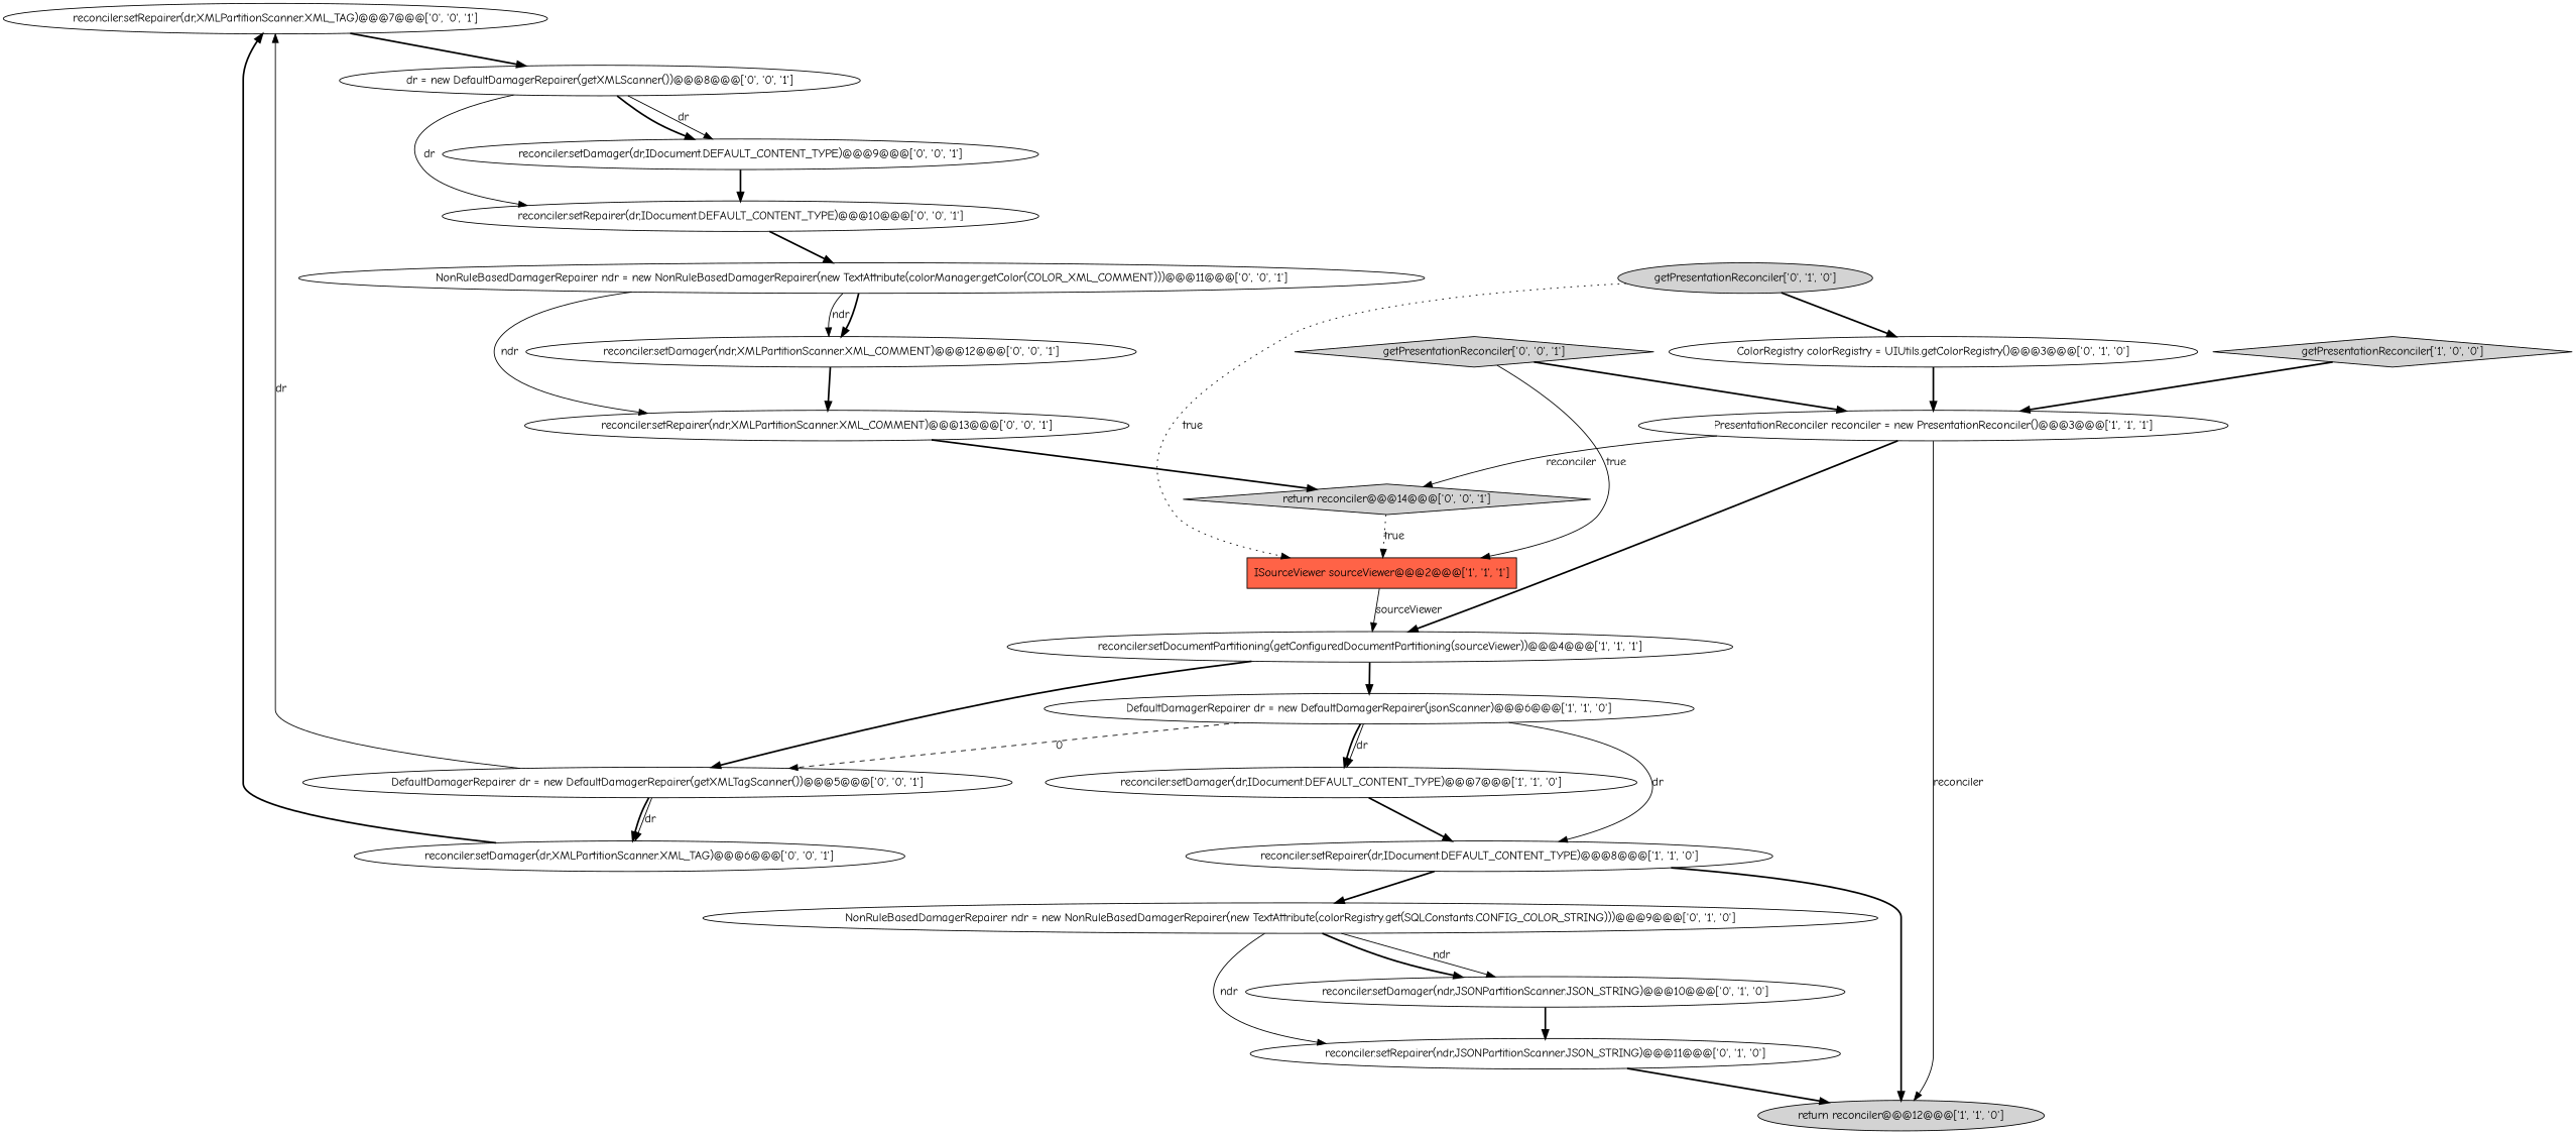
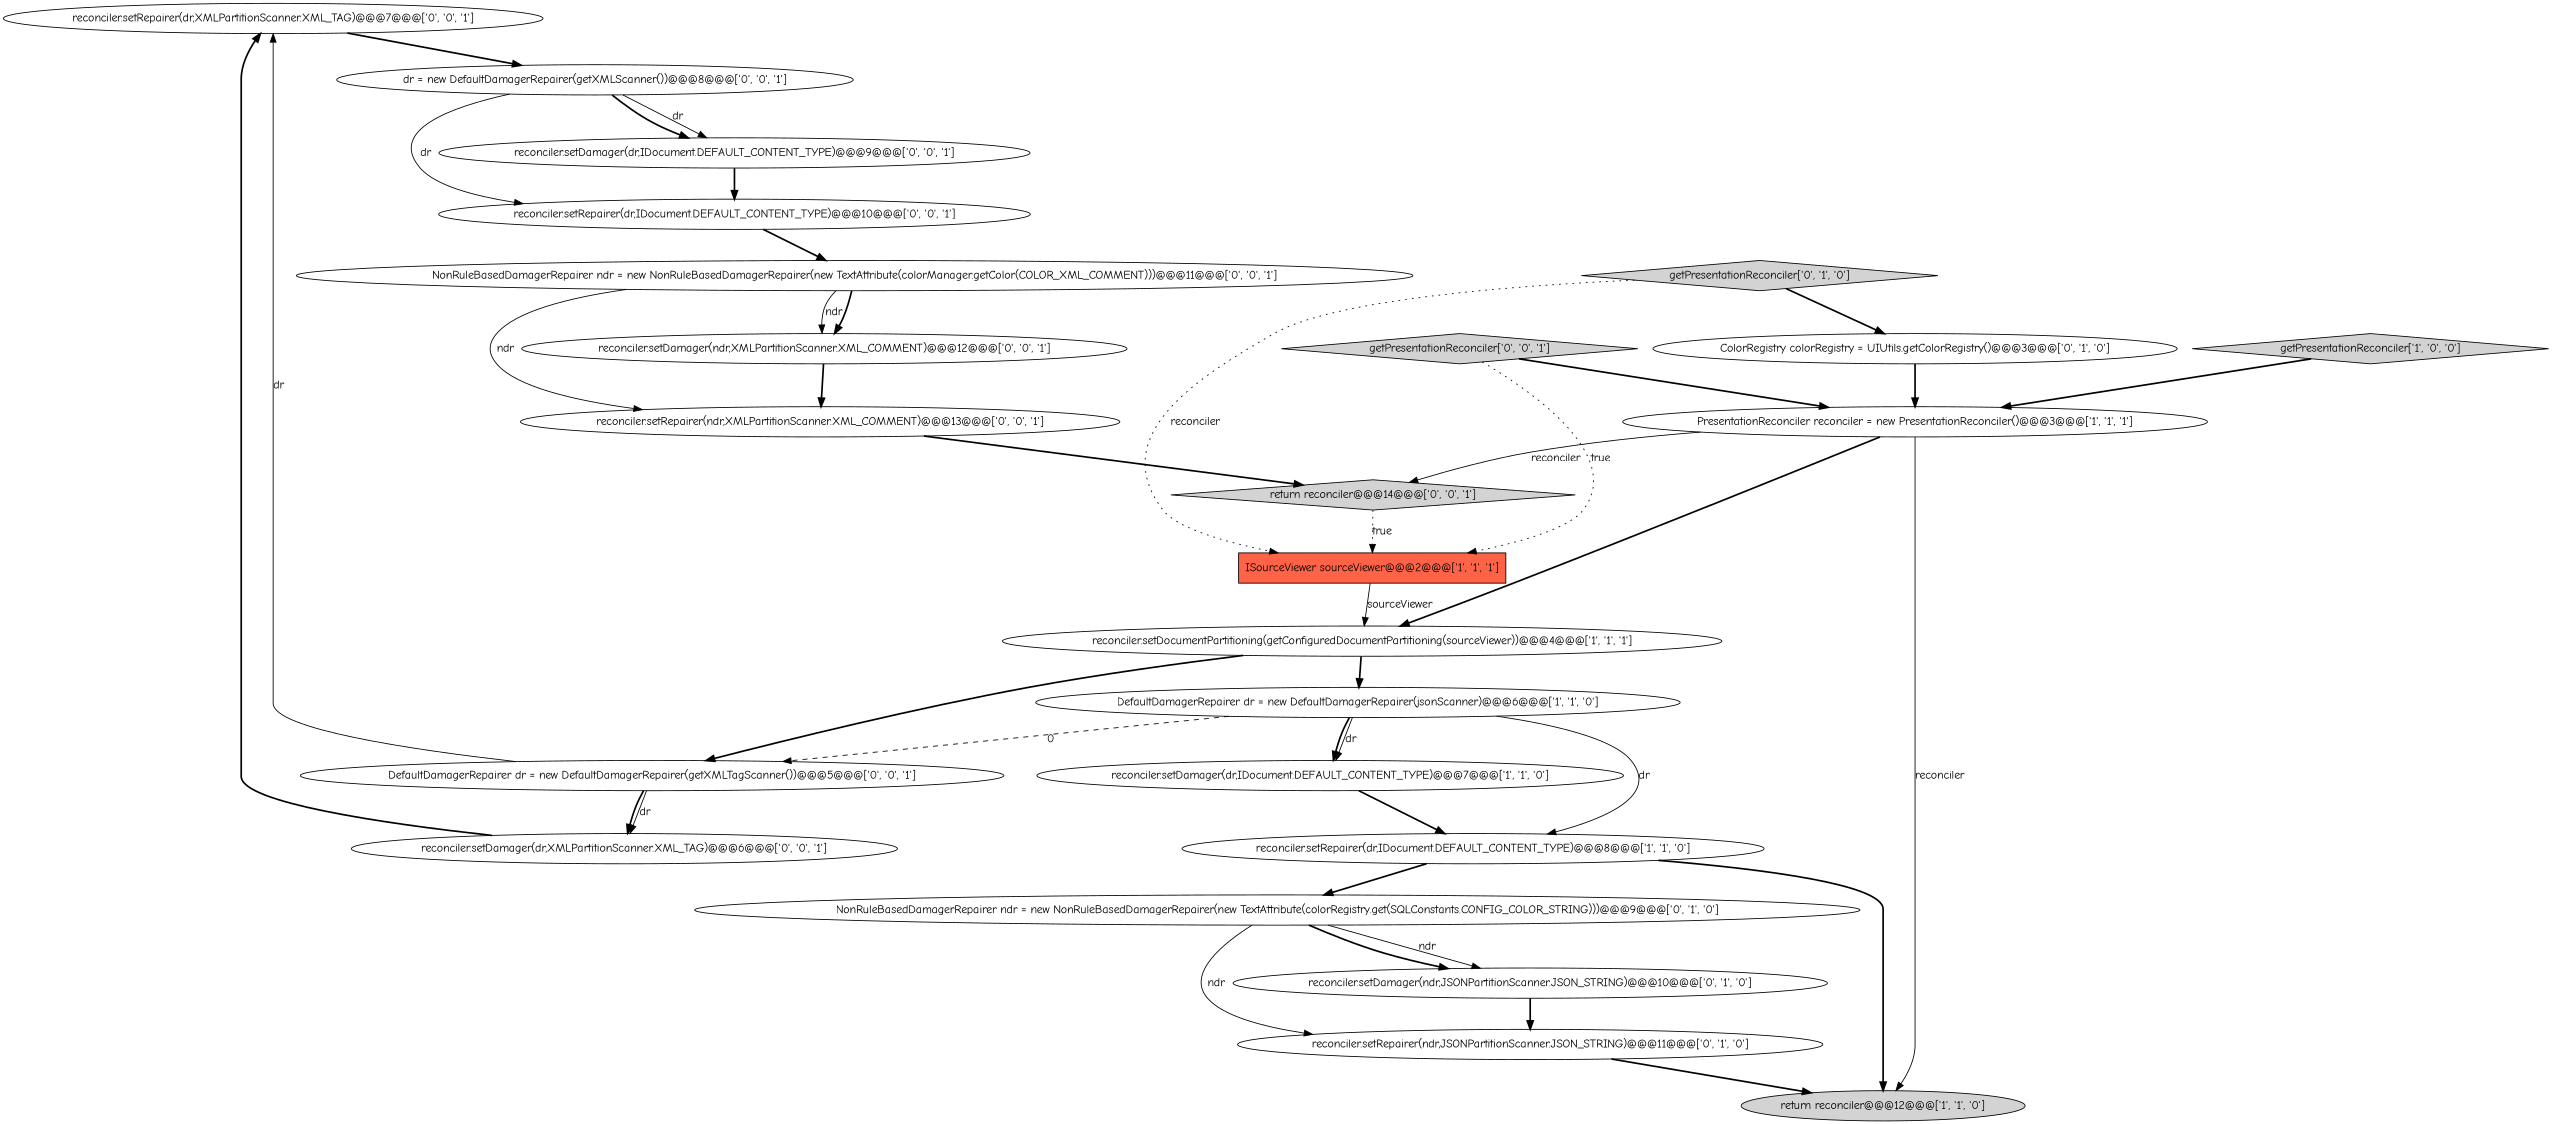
  digraph {
    fontname="Comic Neue"
    node [fillcolor=white fontname="Comic Neue" shape=ellipse style=filled]
    edge [fontname="Comic Neue" style=bold]
    n1 [label="reconciler.setRepairer(dr,XMLPartitionScanner.XML_TAG)@@@7@@@['0', '0', '1']"]
    n2 [label="dr = new DefaultDamagerRepairer(getXMLScanner())@@@8@@@['0', '0', '1']"]
    n3 [label="reconciler.setDamager(dr,IDocument.DEFAULT_CONTENT_TYPE)@@@9@@@['0', '0', '1']"]
    n4 [label="reconciler.setRepairer(dr,IDocument.DEFAULT_CONTENT_TYPE)@@@10@@@['0', '0', '1']"]
    n5 [label="reconciler.setDamager(ndr,XMLPartitionScanner.XML_COMMENT)@@@12@@@['0', '0', '1']"]
    n6 [label="reconciler.setRepairer(ndr,XMLPartitionScanner.XML_COMMENT)@@@13@@@['0', '0', '1']"]
    n7 [fillcolor=lightgray label="return reconciler@@@14@@@['0', '0', '1']" shape=diamond]
    n8 [label="reconciler.setDocumentPartitioning(getConfiguredDocumentPartitioning(sourceViewer))@@@4@@@['1', '1', '1']"]
    n9 [label="DefaultDamagerRepairer dr = new DefaultDamagerRepairer(getXMLTagScanner())@@@5@@@['0', '0', '1']"]
    n10 [label="DefaultDamagerRepairer dr = new DefaultDamagerRepairer(jsonScanner)@@@6@@@['1', '1', '0']"]
    n11 [label="reconciler.setDamager(dr,XMLPartitionScanner.XML_TAG)@@@6@@@['0', '0', '1']"]
    n12 [label="reconciler.setRepairer(dr,IDocument.DEFAULT_CONTENT_TYPE)@@@8@@@['1', '1', '0']"]
    n13 [label="reconciler.setDamager(dr,IDocument.DEFAULT_CONTENT_TYPE)@@@7@@@['1', '1', '0']"]
    n14 [label="NonRuleBasedDamagerRepairer ndr = new NonRuleBasedDamagerRepairer(new TextAttribute(colorManager.getColor(COLOR_XML_COMMENT)))@@@11@@@['0', '0', '1']"]
    n15 [fillcolor=tomato label="ISourceViewer sourceViewer@@@2@@@['1', '1', '1']" shape=box]
    n16 [fillcolor=lightgray label="return reconciler@@@12@@@['1', '1', '0']"]
    n17 [label="NonRuleBasedDamagerRepairer ndr = new NonRuleBasedDamagerRepairer(new TextAttribute(colorRegistry.get(SQLConstants.CONFIG_COLOR_STRING)))@@@9@@@['0', '1', '0']"]
    n18 [label="reconciler.setDamager(ndr,JSONPartitionScanner.JSON_STRING)@@@10@@@['0', '1', '0']"]
    n19 [label="reconciler.setRepairer(ndr,JSONPartitionScanner.JSON_STRING)@@@11@@@['0', '1', '0']"]
    n20 [label="PresentationReconciler reconciler = new PresentationReconciler()@@@3@@@['1', '1', '1']"]
-   n21 [fillcolor=lightgray label="getPresentationReconciler['0', '1', '0']"]
+   n21 [fillcolor=lightgray label="getPresentationReconciler['0', '1', '0']" shape=diamond]
    n22 [label="ColorRegistry colorRegistry = UIUtils.getColorRegistry()@@@3@@@['0', '1', '0']"]
    n23 [fillcolor=lightgray label="getPresentationReconciler['0', '0', '1']" shape=diamond]
    n24 [fillcolor=lightgray label="getPresentationReconciler['1', '0', '0']" shape=diamond]
    n1 -> n2
    n2 -> n3 [label=dr style=solid]
    n2 -> n3
    n2 -> n4 [label=dr style=solid]
    n3 -> n4
    n4 -> n14
    n5 -> n6
    n6 -> n7
    n7 -> n15 [label=true style=dotted]
    n8 -> n9
    n8 -> n10
    n9 -> n1 [label=dr style=solid]
    n9 -> n11
    n9 -> n11 [label=dr style=solid]
    n10 -> n9 [label=0 style=dashed]
    n10 -> n12 [label=dr style=solid]
    n10 -> n13 [label=dr style=solid]
    n10 -> n13
    n11 -> n1
    n12 -> n16
    n12 -> n17
    n13 -> n12
    n14 -> n5 [label=ndr style=solid]
    n14 -> n5
    n14 -> n6 [label=ndr style=solid]
    n15 -> n8 [label=sourceViewer style=solid]
    n17 -> n18
    n17 -> n18 [label=ndr style=solid]
    n17 -> n19 [label=ndr style=solid]
    n18 -> n19
    n19 -> n16
    n20 -> n7 [label=reconciler style=solid]
    n20 -> n8
    n20 -> n16 [label=reconciler style=solid]
-   n21 -> n15 [label=true style=dotted]
+   n21 -> n15 [label=reconciler style=dotted]
    n21 -> n22
    n22 -> n20
-   n23 -> n15 [label=true style=solid]
+   n23 -> n15 [label=true style=dotted]
    n23 -> n20
    n24 -> n20
  }
